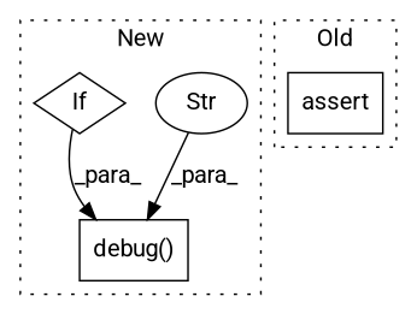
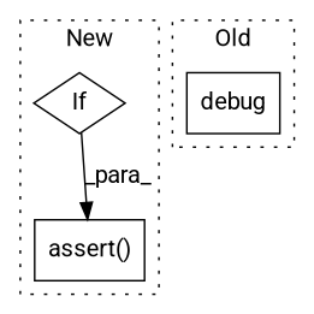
  digraph {
    fontname=Roboto
    node [fontname=Roboto shape=box]
    edge [fontname=Roboto]
-   n1 [a=75 l="13,1" label="debug()" s="61992,62150"]
-   n2 [a=66 l=130 label=Str s=62005 shape=ellipse]
+   n1 [a=75 l="13,1" label="assert()" s="61992,62150"]
    n3 [a=96 l=3 label=If s=61685 shape=diamond]
-   n4 [a=65 l=7 label=assert s=58331]
+   n4 [a=65 l=7 label=debug s=58331]
    subgraph cluster_1 {
      label=New
      style=dotted
      n1
-     n2
      n3
    }
    subgraph cluster_2 {
      label=Old
      style=dotted
      n4
    }
-   n2 -> n1 [label=_para_]
    n3 -> n1 [label=_para_]
  }
